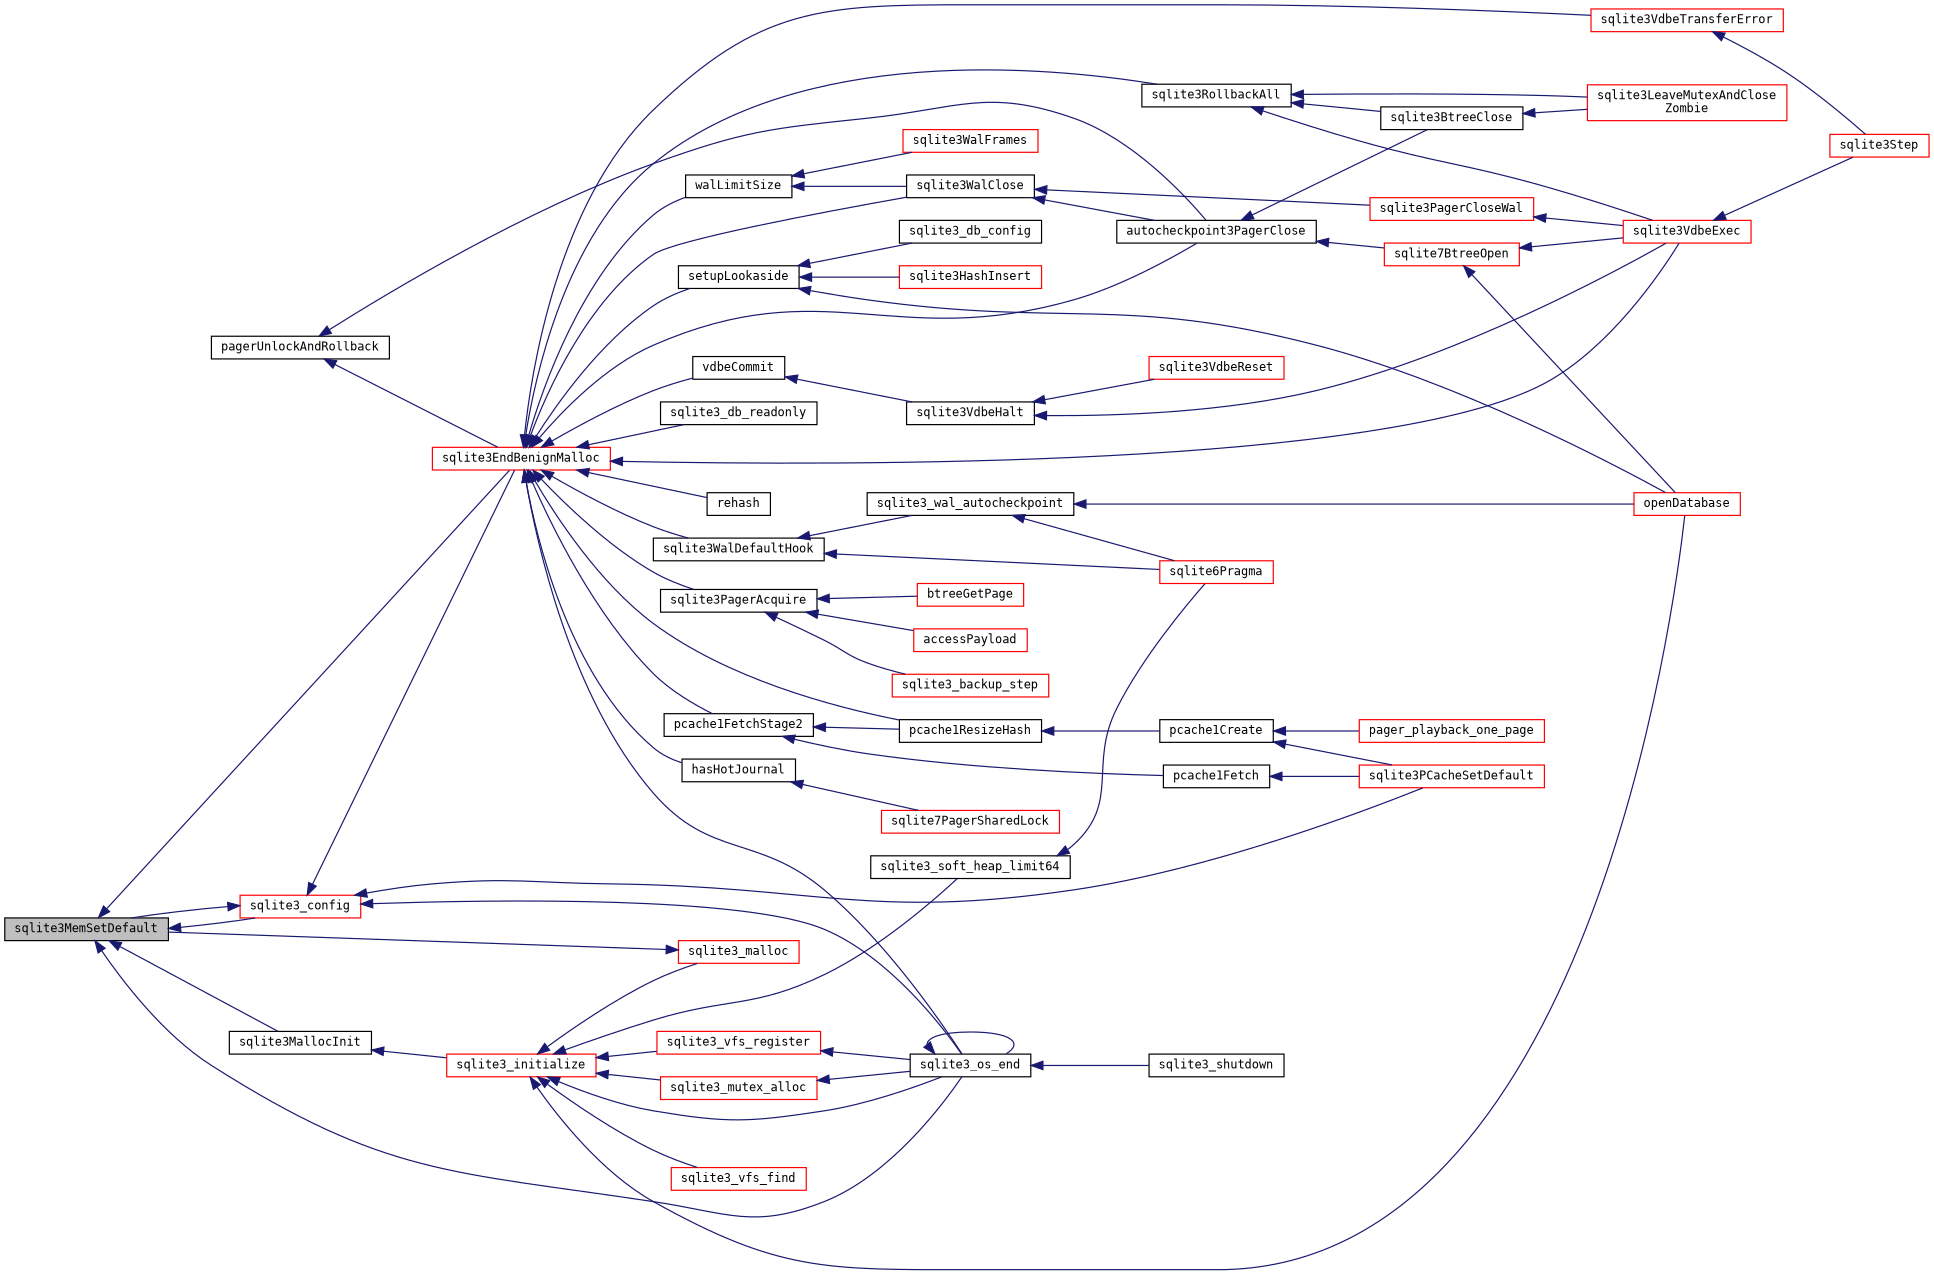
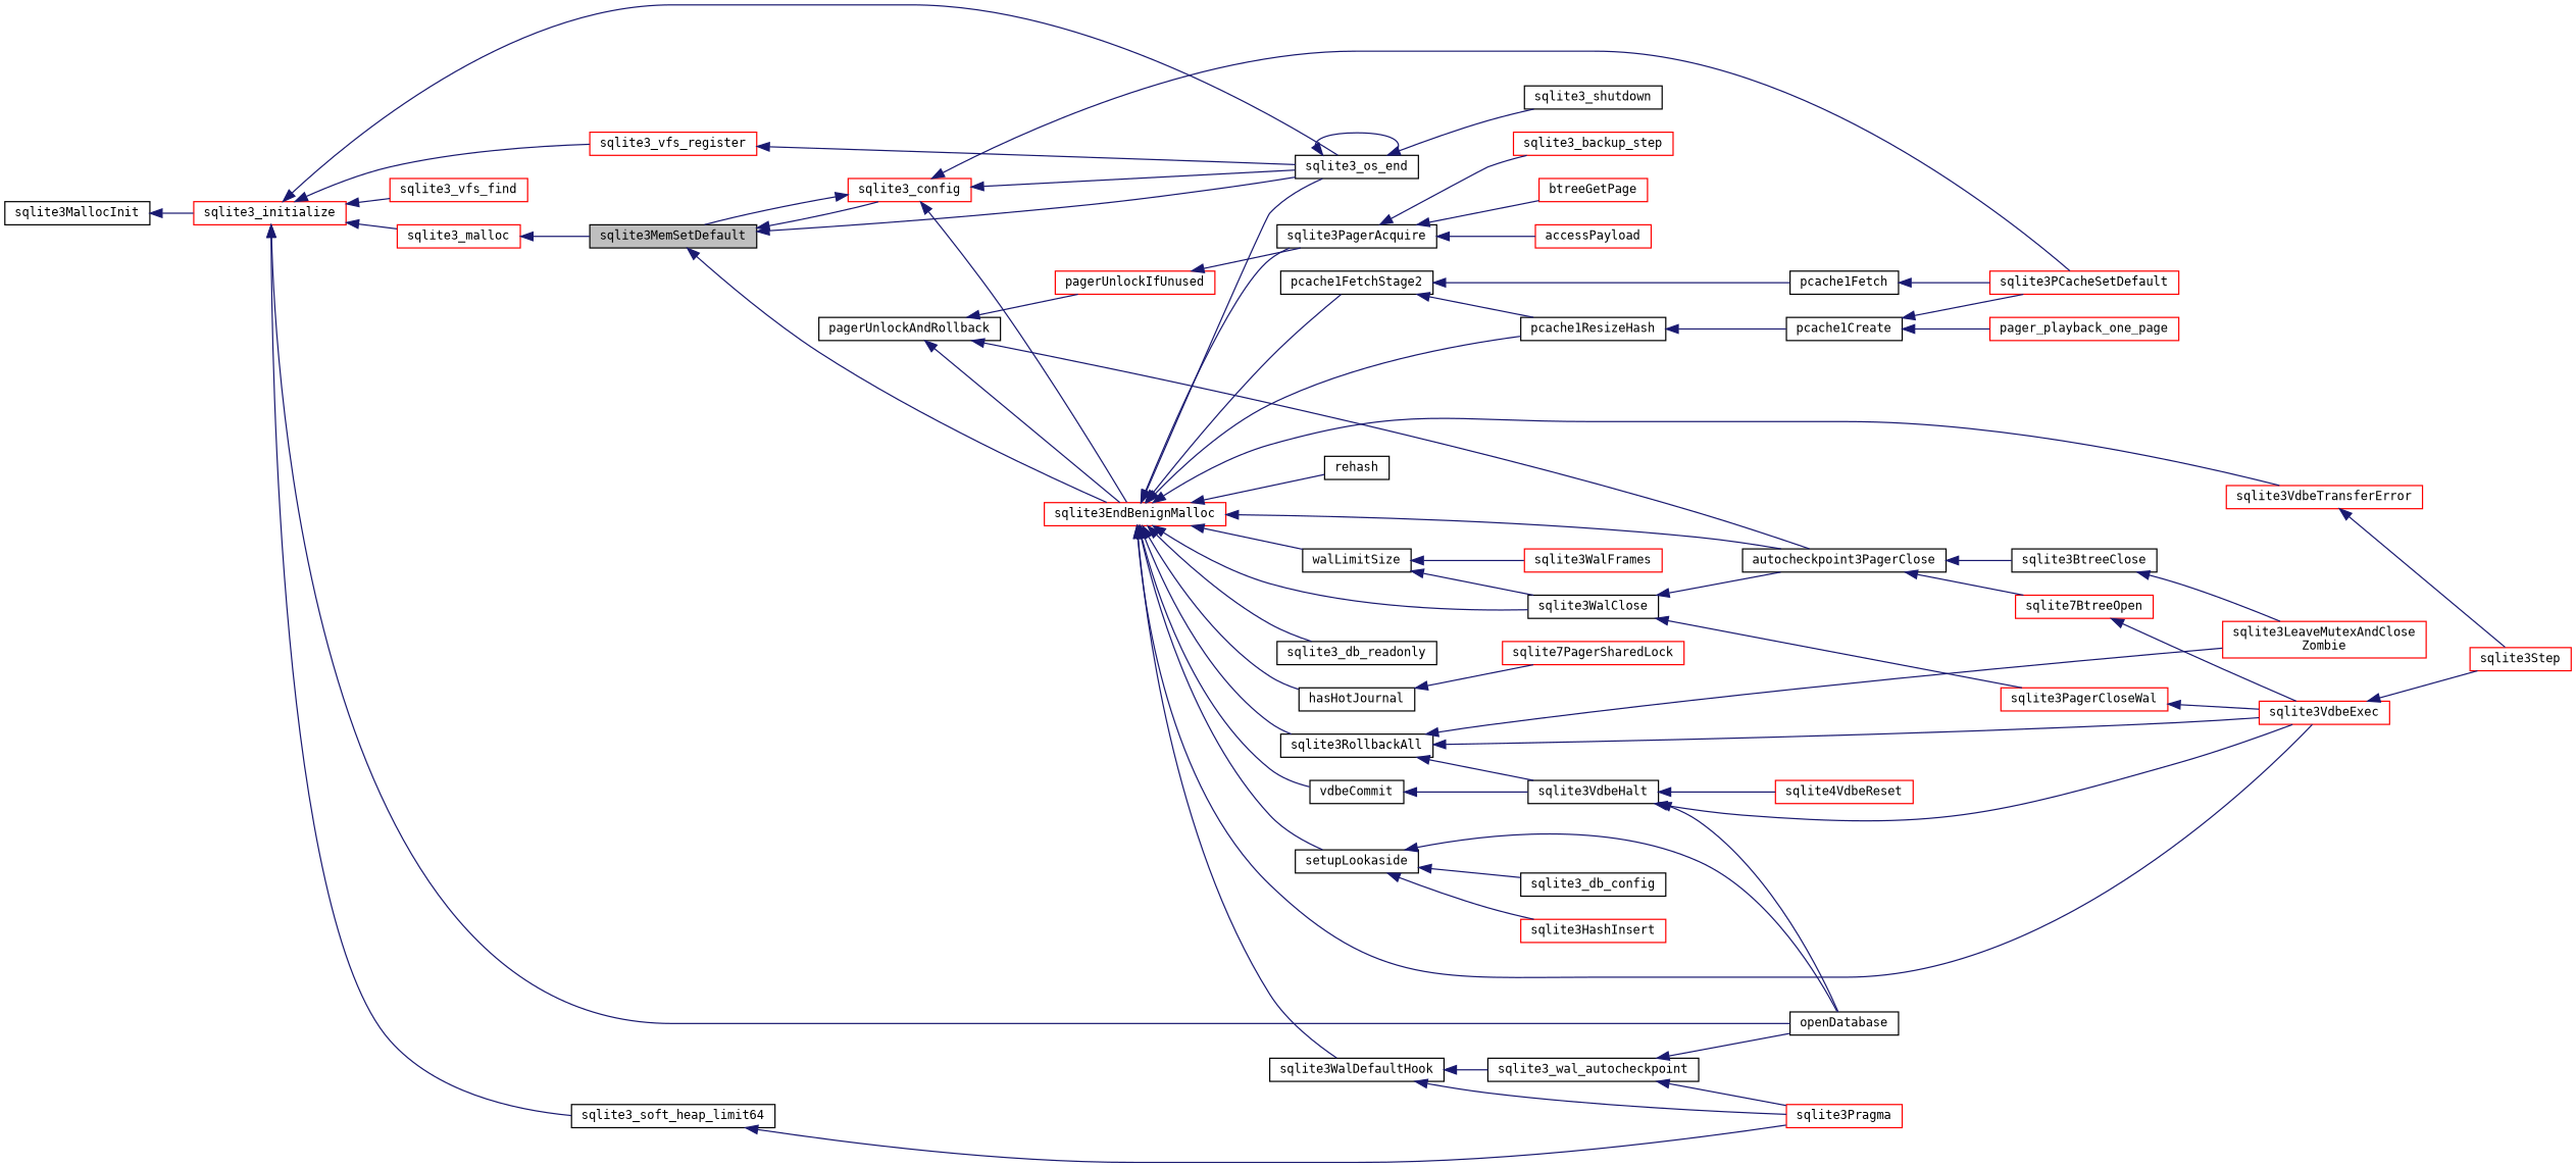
  digraph {
    fontname="DejaVu Sans Mono"
    rankdir=LR
    node [color=black fillcolor=white fontname="DejaVu Sans Mono" fontsize=10 shape=record style=filled]
    edge [color=midnightblue dir=back fontname="DejaVu Sans Mono" fontsize=10 labelfontname=FreeSans labelfontsize=10 style=solid]
    n1 [fillcolor=grey75 fontcolor=black height=0.2 label=sqlite3MemSetDefault width=0.4]
    n2 [color=red height=0.2 label=sqlite3EndBenignMalloc width=0.4]
    n3 [height=0.2 label=sqlite3_os_end width=0.4]
    n4 [color=red height=0.2 label=sqlite3_config width=0.4]
    n5 [height=0.2 label=sqlite3MallocInit width=0.4]
    n6 [height=0.2 label=rehash width=0.4]
    n7 [height=0.2 label=pcache1ResizeHash width=0.4]
    n8 [height=0.2 label=pcache1FetchStage2 width=0.4]
    n9 [height=0.2 label=autocheckpoint3PagerClose width=0.4]
    n10 [color=red height=0.2 label=sqlite3VdbeExec width=0.4]
    n11 [height=0.2 label=sqlite3PagerAcquire width=0.4]
    n12 [height=0.2 label=hasHotJournal width=0.4]
    n13 [height=0.2 label=walLimitSize width=0.4]
    n14 [height=0.2 label=sqlite3WalClose width=0.4]
    n15 [height=0.2 label=vdbeCommit width=0.4]
    n16 [color=red height=0.2 label=sqlite3VdbeTransferError width=0.4]
    n17 [height=0.2 label=setupLookaside width=0.4]
    n18 [height=0.2 label=sqlite3RollbackAll width=0.4]
    n19 [height=0.2 label=sqlite3WalDefaultHook width=0.4]
    n20 [height=0.2 label=sqlite3_db_readonly width=0.4]
    n21 [height=0.2 label=sqlite3_shutdown width=0.4]
    n22 [color=red height=0.2 label=sqlite3PCacheSetDefault width=0.4]
    n23 [color=red height=0.2 label=sqlite3_initialize width=0.4]
    n24 [height=0.2 label=pcache1Create width=0.4]
    n25 [height=0.2 label=pcache1Fetch width=0.4]
    n26 [height=0.2 label=pagerUnlockAndRollback width=0.4]
+   n27 [color=red height=0.2 label=pagerUnlockIfUnused width=0.4]
    n28 [color=red height=0.2 label=sqlite7BtreeOpen width=0.4]
    n29 [height=0.2 label=sqlite3BtreeClose width=0.4]
    n30 [color=red height=0.2 label=sqlite3Step width=0.4]
    n31 [color=red height=0.2 label=btreeGetPage width=0.4]
    n32 [color=red height=0.2 label=accessPayload width=0.4]
    n33 [color=red height=0.2 label=sqlite3_backup_step width=0.4]
    n34 [color=red height=0.2 label=sqlite7PagerSharedLock width=0.4]
    n35 [color=red height=0.2 label=sqlite3WalFrames width=0.4]
    n36 [color=red height=0.2 label=sqlite3PagerCloseWal width=0.4]
    n37 [height=0.2 label=sqlite3VdbeHalt width=0.4]
    n38 [color=red height=0.2 label=sqlite3HashInsert width=0.4]
-   n39 [color=red height=0.2 label=openDatabase width=0.4]
+   n39 [height=0.2 label=openDatabase width=0.4]
    n40 [height=0.2 label=sqlite3_db_config width=0.4]
    n41 [color=red height=0.2 label="sqlite3LeaveMutexAndClose\lZombie" width=0.4]
-   n42 [color=red height=0.2 label=sqlite6Pragma width=0.4]
+   n42 [color=red height=0.2 label=sqlite3Pragma width=0.4]
    n43 [height=0.2 label=sqlite3_wal_autocheckpoint width=0.4]
    n44 [color=red height=0.2 label=pager_playback_one_page width=0.4]
-   n45 [color=red height=0.2 label=sqlite3VdbeReset width=0.4]
+   n45 [color=red height=0.2 label=sqlite4VdbeReset width=0.4]
    n46 [color=red height=0.2 label=sqlite3_vfs_find width=0.4]
    n47 [color=red height=0.2 label=sqlite3_vfs_register width=0.4]
-   n48 [color=red height=0.2 label=sqlite3_mutex_alloc width=0.4]
    n49 [height=0.2 label=sqlite3_soft_heap_limit64 width=0.4]
    n50 [color=red height=0.2 label=sqlite3_malloc width=0.4]
    n1 -> n2
    n1 -> n3
    n1 -> n4
-   n1 -> n5
    n2 -> n3
    n2 -> n6
    n2 -> n7
    n2 -> n8
    n2 -> n9
    n2 -> n10
    n2 -> n11
    n2 -> n12
    n2 -> n13
    n2 -> n14
    n2 -> n15
    n2 -> n16
    n2 -> n17
    n2 -> n18
    n2 -> n19
    n2 -> n20
    n3 -> n3
    n3 -> n21
    n4 -> n1
    n4 -> n2
    n4 -> n3
    n4 -> n22
    n5 -> n23
    n7 -> n24
    n8 -> n7
    n8 -> n25
    n9 -> n28
    n9 -> n29
    n10 -> n30
    n11 -> n31
    n11 -> n32
    n11 -> n33
    n12 -> n34
    n13 -> n14
    n13 -> n35
    n14 -> n9
    n14 -> n36
    n15 -> n37
    n16 -> n30
    n17 -> n38
    n17 -> n39
    n17 -> n40
    n18 -> n10
-   n18 -> n29
+   n18 -> n37
    n18 -> n41
    n19 -> n42
    n19 -> n43
    n23 -> n3
    n23 -> n39
    n23 -> n46
    n23 -> n47
-   n23 -> n48
    n23 -> n49
    n23 -> n50
    n24 -> n22
    n24 -> n44
    n25 -> n22
    n26 -> n2
    n26 -> n9
+   n26 -> n27
+   n27 -> n11
    n28 -> n10
-   n28 -> n39
+   n37 -> n39
    n29 -> n41
    n36 -> n10
    n37 -> n10
    n37 -> n45
    n43 -> n39
    n43 -> n42
    n47 -> n3
-   n48 -> n3
    n49 -> n42
    n50 -> n1
  }
